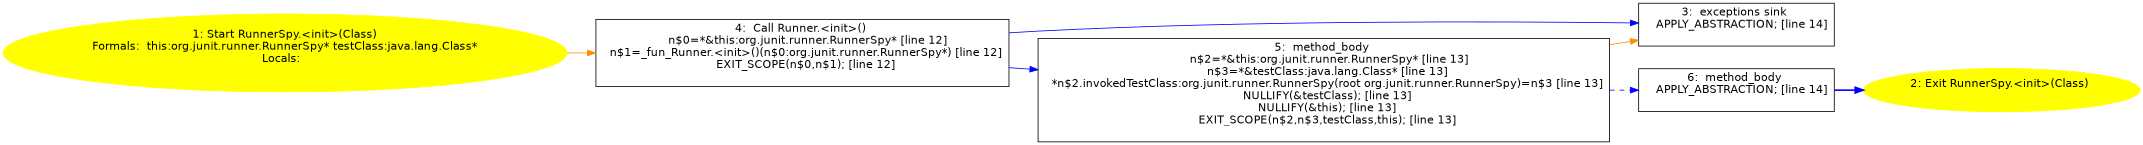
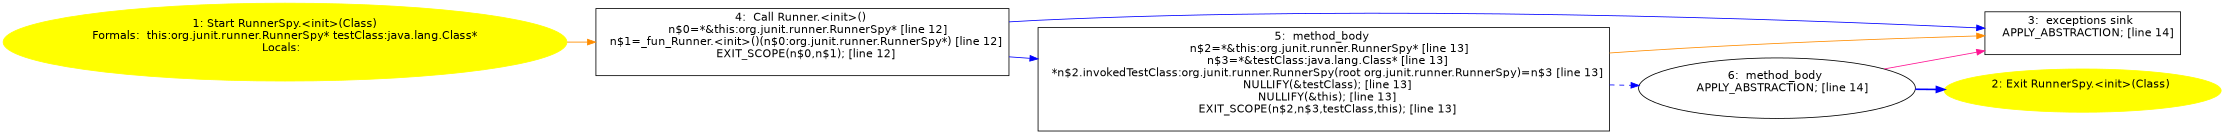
  digraph {
    fontname="DejaVu Sans"
    rankdir=LR
    node [fontname="DejaVu Sans" shape=box]
    edge [color=blue fontname="DejaVu Sans" style=solid]
    n1 [color=yellow label="1: Start RunnerSpy.<init>(Class)\nFormals:  this:org.junit.runner.RunnerSpy* testClass:java.lang.Class*\nLocals:  \n  " style=filled shape=""]
    n2 [label="4:  Call Runner.<init>() \n   n$0=*&this:org.junit.runner.RunnerSpy* [line 12]\n  n$1=_fun_Runner.<init>()(n$0:org.junit.runner.RunnerSpy*) [line 12]\n  EXIT_SCOPE(n$0,n$1); [line 12]\n "]
    n3 [label="3:  exceptions sink \n   APPLY_ABSTRACTION; [line 14]\n "]
    n4 [label="5:  method_body \n   n$2=*&this:org.junit.runner.RunnerSpy* [line 13]\n  n$3=*&testClass:java.lang.Class* [line 13]\n  *n$2.invokedTestClass:org.junit.runner.RunnerSpy(root org.junit.runner.RunnerSpy)=n$3 [line 13]\n  NULLIFY(&testClass); [line 13]\n  NULLIFY(&this); [line 13]\n  EXIT_SCOPE(n$2,n$3,testClass,this); [line 13]\n "]
-   n5 [label="6:  method_body \n   APPLY_ABSTRACTION; [line 14]\n "]
+   n5 [label="6:  method_body \n   APPLY_ABSTRACTION; [line 14]\n " shape=ellipse]
    n6 [color=yellow label="2: Exit RunnerSpy.<init>(Class) \n  " style=filled shape=""]
    n1 -> n2 [color=darkorange]
    n2 -> n3
    n2 -> n4
    n4 -> n3 [color=darkorange]
    n4 -> n5 [style=dashed]
+   n5 -> n3 [color=deeppink]
    n5 -> n6 [style=bold]
  }
